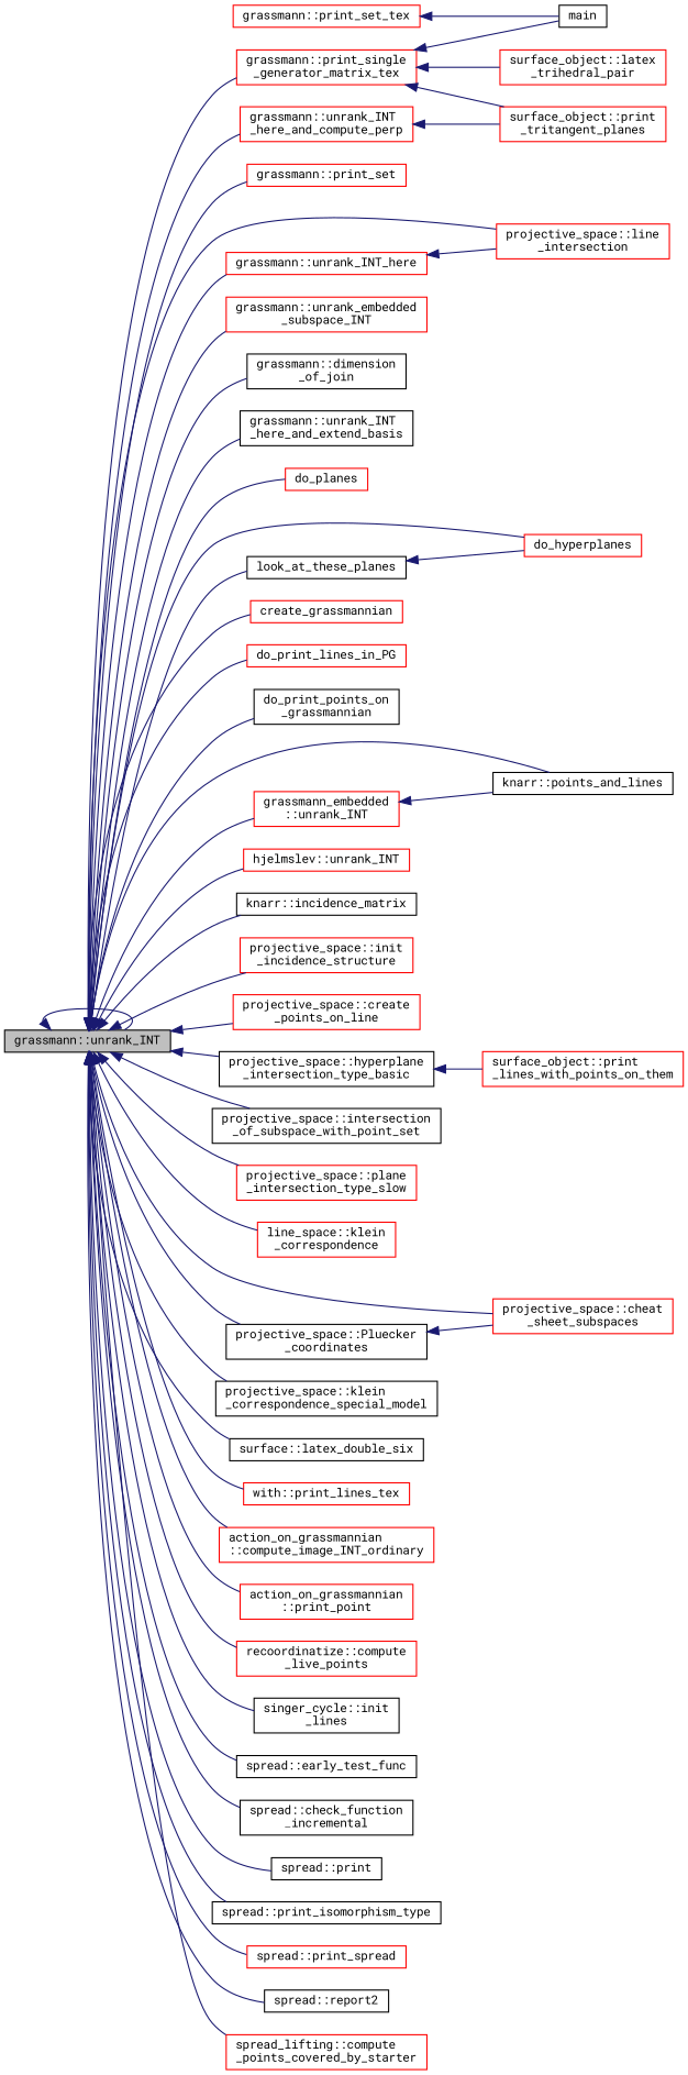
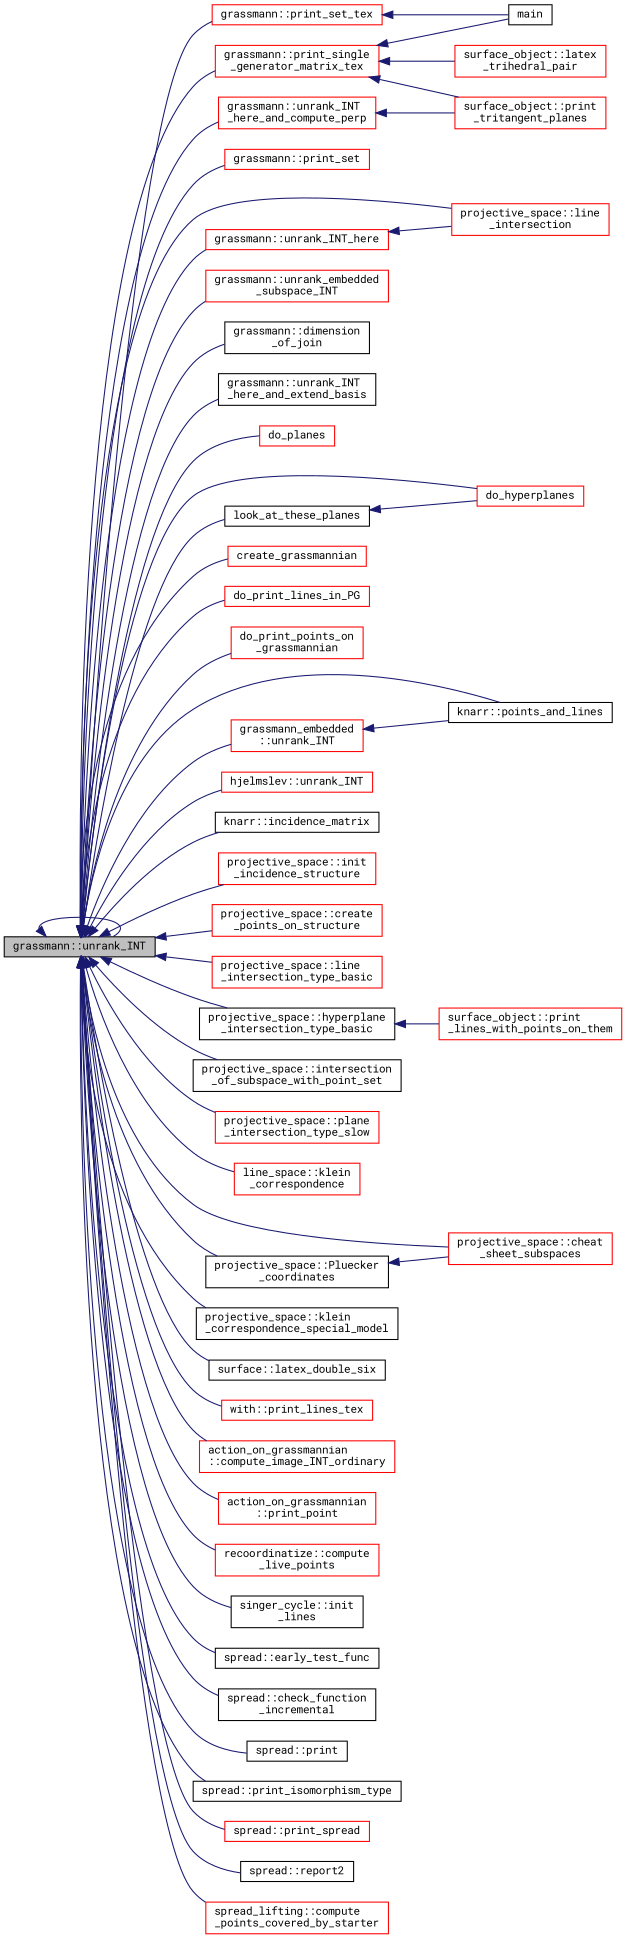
  digraph {
    fontname="Roboto Mono"
    rankdir=LR
    node [color=red fillcolor=white fontname="Roboto Mono" fontsize=10 shape=record style=filled]
    edge [color=midnightblue dir=back fontname="Roboto Mono" fontsize=10 labelfontname=Helvetica labelfontsize=10 style=solid]
    n1 [color=black fillcolor=grey75 fontcolor=black height=0.2 label="grassmann::unrank_INT" width=0.4]
    n2 [height=0.2 label="grassmann::print_single\l_generator_matrix_tex" width=0.4]
    n3 [height=0.2 label="grassmann::print_set" width=0.4]
    n4 [height=0.2 label="grassmann::print_set_tex" width=0.4]
    n5 [height=0.2 label="grassmann::unrank_INT_here" width=0.4]
    n6 [height=0.2 label="projective_space::line\l_intersection" width=0.4]
    n7 [height=0.2 label="grassmann::unrank_embedded\l_subspace_INT" width=0.4]
    n8 [color=black height=0.2 label="grassmann::dimension\l_of_join" width=0.4]
    n9 [color=black height=0.2 label="grassmann::unrank_INT\l_here_and_extend_basis" width=0.4]
    n10 [height=0.2 label="grassmann::unrank_INT\l_here_and_compute_perp" width=0.4]
    n11 [height=0.2 label=do_planes width=0.4]
    n12 [color=black height=0.2 label=look_at_these_planes width=0.4]
    n13 [height=0.2 label=do_hyperplanes width=0.4]
    n14 [height=0.2 label=create_grassmannian width=0.4]
    n15 [height=0.2 label=do_print_lines_in_PG width=0.4]
-   n16 [color=black height=0.2 label="do_print_points_on\l_grassmannian" width=0.4]
+   n16 [height=0.2 label="do_print_points_on\l_grassmannian" width=0.4]
    n17 [height=0.2 label="grassmann_embedded\l::unrank_INT" width=0.4]
    n18 [color=black height=0.2 label="knarr::points_and_lines" width=0.4]
    n19 [height=0.2 label="hjelmslev::unrank_INT" width=0.4]
    n20 [color=black height=0.2 label="knarr::incidence_matrix" width=0.4]
    n21 [height=0.2 label="projective_space::init\l_incidence_structure" width=0.4]
-   n22 [height=0.2 label="projective_space::create\l_points_on_line" width=0.4]
+   n22 [height=0.2 label="projective_space::create\l_points_on_structure" width=0.4]
+   n23 [height=0.2 label="projective_space::line\l_intersection_type_basic" width=0.4]
    n24 [color=black height=0.2 label="projective_space::hyperplane\l_intersection_type_basic" width=0.4]
    n25 [color=black height=0.2 label="projective_space::intersection\l_of_subspace_with_point_set" width=0.4]
    n26 [height=0.2 label="projective_space::plane\l_intersection_type_slow" width=0.4]
    n27 [height=0.2 label="line_space::klein\l_correspondence" width=0.4]
    n28 [color=black height=0.2 label="projective_space::Pluecker\l_coordinates" width=0.4]
    n29 [height=0.2 label="projective_space::cheat\l_sheet_subspaces" width=0.4]
    n30 [color=black height=0.2 label="projective_space::klein\l_correspondence_special_model" width=0.4]
    n31 [color=black height=0.2 label="surface::latex_double_six" width=0.4]
    n32 [height=0.2 label="with::print_lines_tex" width=0.4]
    n33 [height=0.2 label="action_on_grassmannian\l::compute_image_INT_ordinary" width=0.4]
    n34 [height=0.2 label="action_on_grassmannian\l::print_point" width=0.4]
    n35 [height=0.2 label="recoordinatize::compute\l_live_points" width=0.4]
    n36 [color=black height=0.2 label="singer_cycle::init\l_lines" width=0.4]
    n37 [color=black height=0.2 label="spread::early_test_func" width=0.4]
    n38 [color=black height=0.2 label="spread::check_function\l_incremental" width=0.4]
    n39 [color=black height=0.2 label="spread::print" width=0.4]
    n40 [color=black height=0.2 label="spread::print_isomorphism_type" width=0.4]
    n41 [height=0.2 label="spread::print_spread" width=0.4]
    n42 [color=black height=0.2 label="spread::report2" width=0.4]
    n43 [height=0.2 label="spread_lifting::compute\l_points_covered_by_starter" width=0.4]
    n44 [color=black height=0.2 label=main width=0.4]
    n45 [height=0.2 label="surface_object::print\l_tritangent_planes" width=0.4]
    n46 [height=0.2 label="surface_object::latex\l_trihedral_pair" width=0.4]
    n47 [height=0.2 label="surface_object::print\l_lines_with_points_on_them" width=0.4]
    n1 -> n1
    n1 -> n2
    n1 -> n3
+   n1 -> n4
    n1 -> n5
    n1 -> n6
    n1 -> n7
    n1 -> n8
    n1 -> n9
    n1 -> n10
    n1 -> n11
    n1 -> n12
    n1 -> n13
    n1 -> n14
    n1 -> n15
    n1 -> n16
    n1 -> n17
    n1 -> n18
    n1 -> n19
    n1 -> n20
    n1 -> n21
    n1 -> n22
+   n1 -> n23
    n1 -> n24
    n1 -> n25
    n1 -> n26
    n1 -> n27
    n1 -> n28
    n1 -> n29
    n1 -> n30
    n1 -> n31
    n1 -> n32
    n1 -> n33
    n1 -> n34
    n1 -> n35
    n1 -> n36
    n1 -> n37
    n1 -> n38
    n1 -> n39
    n1 -> n40
    n1 -> n41
    n1 -> n42
    n1 -> n43
    n2 -> n44
    n2 -> n45
    n2 -> n46
    n4 -> n44
    n5 -> n6
    n10 -> n45
    n12 -> n13
    n17 -> n18
    n24 -> n47
    n28 -> n29
  }
